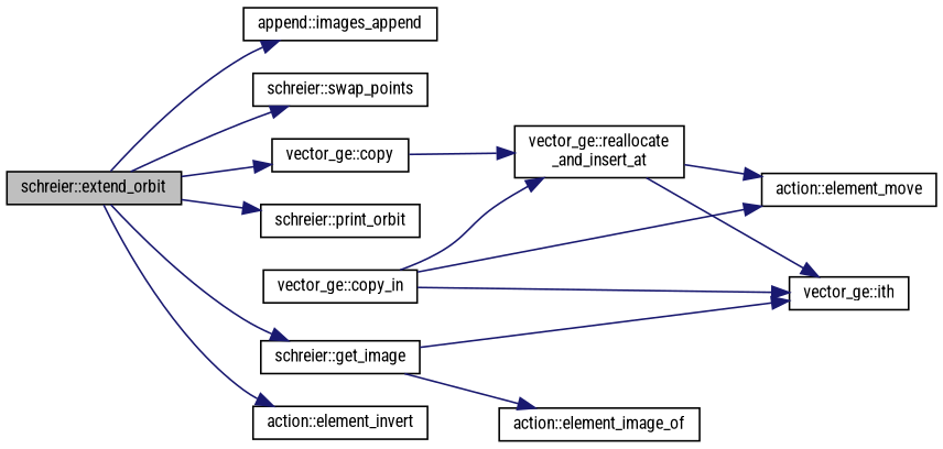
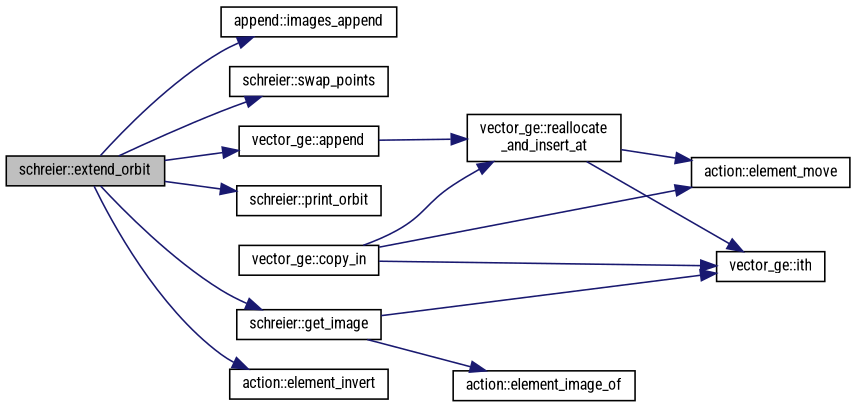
  digraph {
    fontname="Roboto Condensed"
    rankdir=LR
    node [color=black fillcolor=white fontname="Roboto Condensed" fontsize=10 shape=record style=filled]
    edge [color=midnightblue fontname="Roboto Condensed" fontsize=10 labelfontname=Helvetica labelfontsize=10 style=solid]
    n1 [fillcolor=grey75 fontcolor=black height=0.2 label="schreier::extend_orbit" width=0.4]
-   n2 [height=0.2 label="vector_ge::copy" width=0.4]
+   n2 [height=0.2 label="vector_ge::append" width=0.4]
    n3 [height=0.2 label="action::element_invert" width=0.4]
    n4 [height=0.2 label="append::images_append" width=0.4]
    n5 [height=0.2 label="schreier::get_image" width=0.4]
    n6 [height=0.2 label="schreier::swap_points" width=0.4]
    n7 [height=0.2 label="schreier::print_orbit" width=0.4]
    n8 [height=0.2 label="vector_ge::reallocate\l_and_insert_at" width=0.4]
    n9 [height=0.2 label="vector_ge::ith" width=0.4]
    n10 [height=0.2 label="action::element_image_of" width=0.4]
    n11 [height=0.2 label="action::element_move" width=0.4]
    n12 [height=0.2 label="vector_ge::copy_in" width=0.4]
    n1 -> n2
    n1 -> n3
    n1 -> n4
    n1 -> n5
    n1 -> n6
    n1 -> n7
    n2 -> n8
    n5 -> n9
    n5 -> n10
    n8 -> n9
    n8 -> n11
    n12 -> n8
    n12 -> n9
    n12 -> n11
  }
